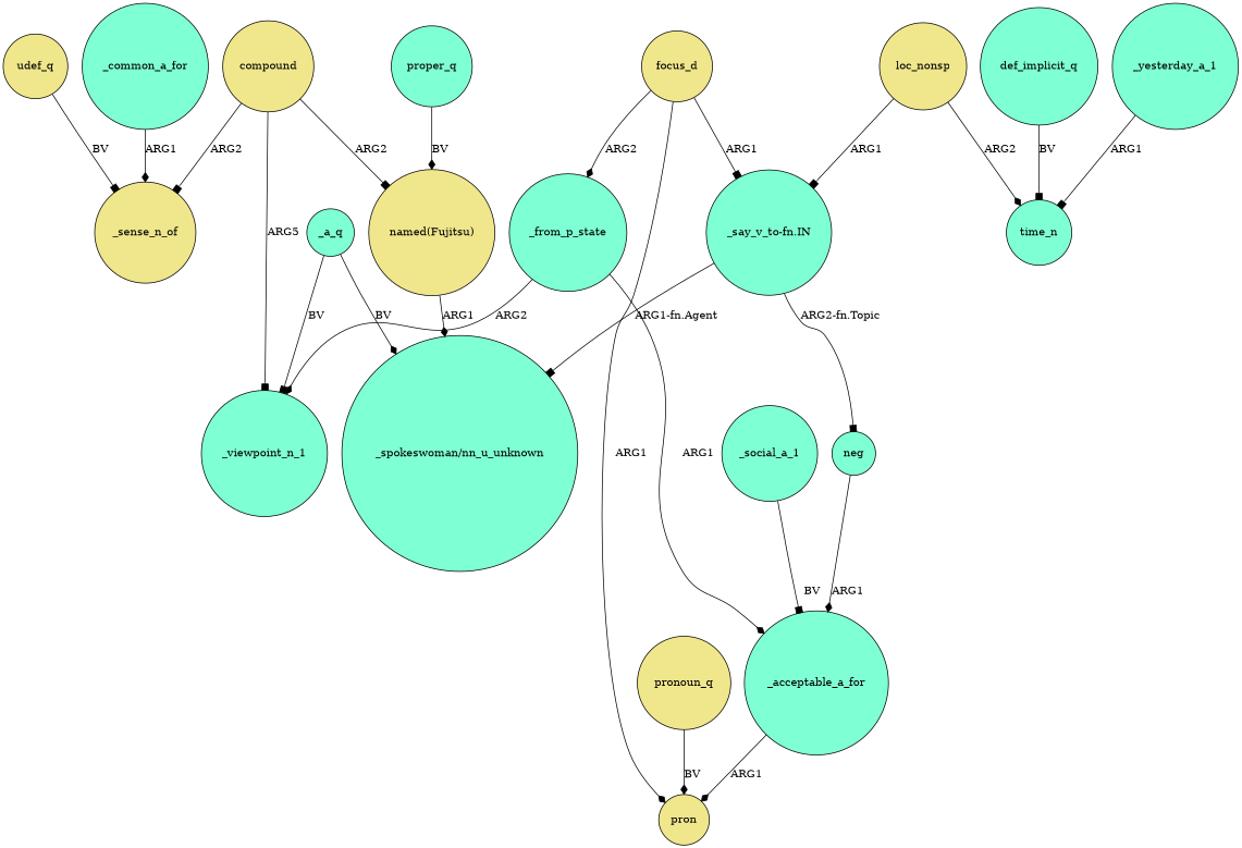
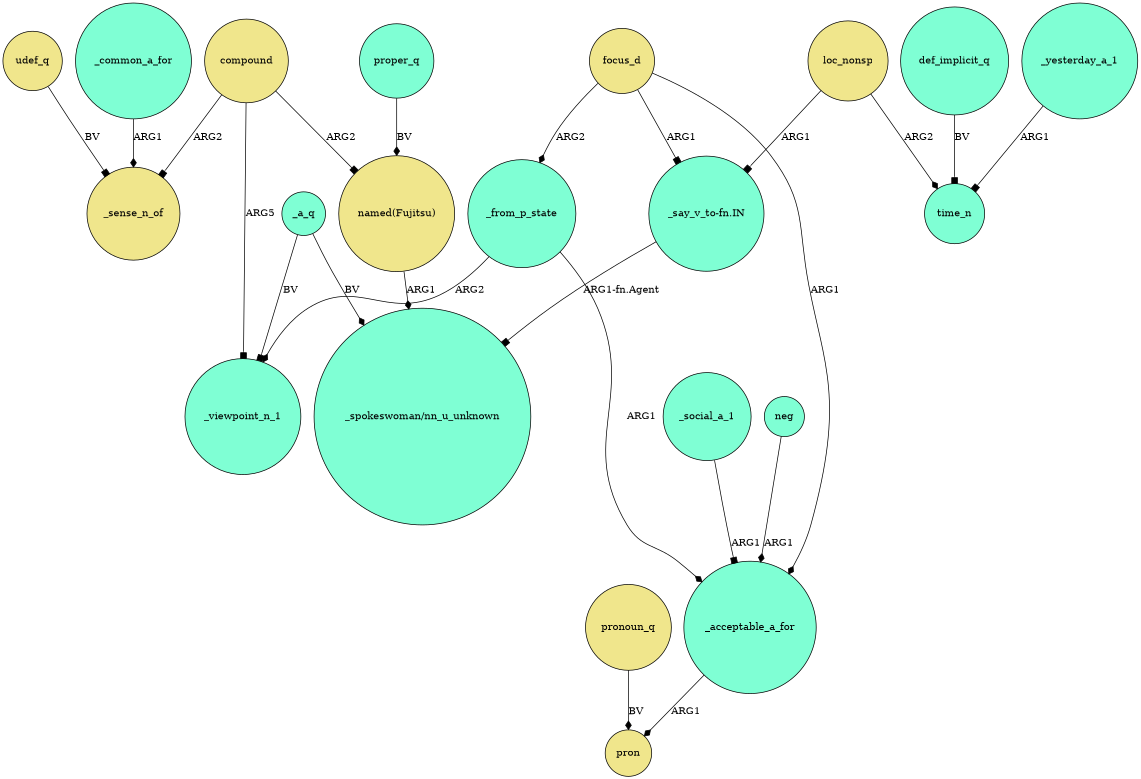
  digraph {
    node [fillcolor=aquamarine shape=circle style=filled]
    edge [arrowhead=box]
    compound [fillcolor=khaki]
    _sense_n_of [fillcolor=khaki]
    _viewpoint_n_1
    "named(Fujitsu)" [fillcolor=khaki]
    "_spokeswoman/nn_u_unknown"
    _yesterday_a_1
    time_n
    _a_q
    pron [fillcolor=khaki]
    _acceptable_a_for
    def_implicit_q
    neg
    _from_p_state
    loc_nonsp [fillcolor=khaki]
    "_say_v_to-fn.IN"
    proper_q
    pronoun_q [fillcolor=khaki]
    udef_q [fillcolor=khaki]
    focus_d [fillcolor=khaki]
    _social_a_1
    _common_a_for
    compound -> _sense_n_of [label=ARG2]
    compound -> _viewpoint_n_1 [label=ARG5]
    compound -> "named(Fujitsu)" [label=ARG2]
    "named(Fujitsu)" -> "_spokeswoman/nn_u_unknown" [arrowhead=diamond label=ARG1]
    _yesterday_a_1 -> time_n [label=ARG1]
    _a_q -> _viewpoint_n_1 [label=BV]
    _a_q -> "_spokeswoman/nn_u_unknown" [arrowhead=diamond label=BV]
    _acceptable_a_for -> pron [arrowhead=diamond label=ARG1]
    def_implicit_q -> time_n [label=BV]
    neg -> _acceptable_a_for [arrowhead=diamond label=ARG1]
    _from_p_state -> _viewpoint_n_1 [arrowhead=diamond label=ARG2]
    _from_p_state -> _acceptable_a_for [arrowhead=diamond label=ARG1]
    loc_nonsp -> time_n [arrowhead=diamond label=ARG2]
    loc_nonsp -> "_say_v_to-fn.IN" [label=ARG1]
    "_say_v_to-fn.IN" -> "_spokeswoman/nn_u_unknown" [label="ARG1-fn.Agent"]
-   "_say_v_to-fn.IN" -> neg [label="ARG2-fn.Topic"]
    proper_q -> "named(Fujitsu)" [arrowhead=diamond label=BV]
    pronoun_q -> pron [arrowhead=diamond label=BV]
    udef_q -> _sense_n_of [label=BV]
-   focus_d -> pron [arrowhead=diamond label=ARG1]
+   focus_d -> _acceptable_a_for [arrowhead=diamond label=ARG1]
    focus_d -> _from_p_state [arrowhead=diamond label=ARG2]
    focus_d -> "_say_v_to-fn.IN" [label=ARG1]
-   _social_a_1 -> _acceptable_a_for [label=BV]
+   _social_a_1 -> _acceptable_a_for [label=ARG1]
    _common_a_for -> _sense_n_of [arrowhead=diamond label=ARG1]
  }
